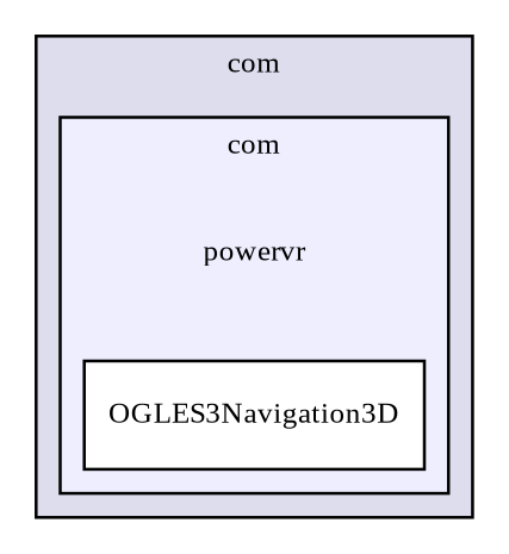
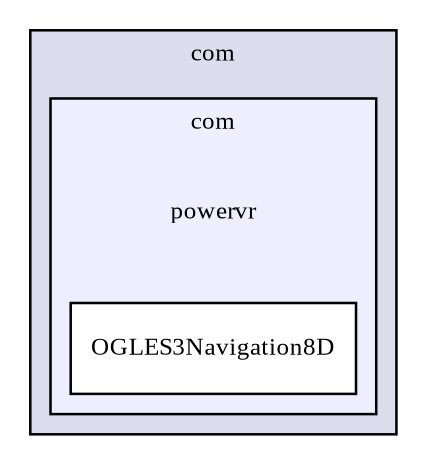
  digraph {
    compound=true
    rankdir=LR
    fontname="Liberation Serif"
    node [fontname="Liberation Serif" fontsize=10]
    n1 [label=powervr shape=plaintext]
-   n2 [color=black fillcolor=white label=OGLES3Navigation3D shape=box style=filled]
+   n2 [color=black fillcolor=white label=OGLES3Navigation8D shape=box style=filled]
    subgraph cluster_1 {
      bgcolor="#ddddee"
      fontsize=10
      label=com
      pencolor=black
      subgraph cluster_2 {
        bgcolor="#eeeeff"
        fontsize=10
        pencolor=black
        n1
        n2
      }
    }
  }
